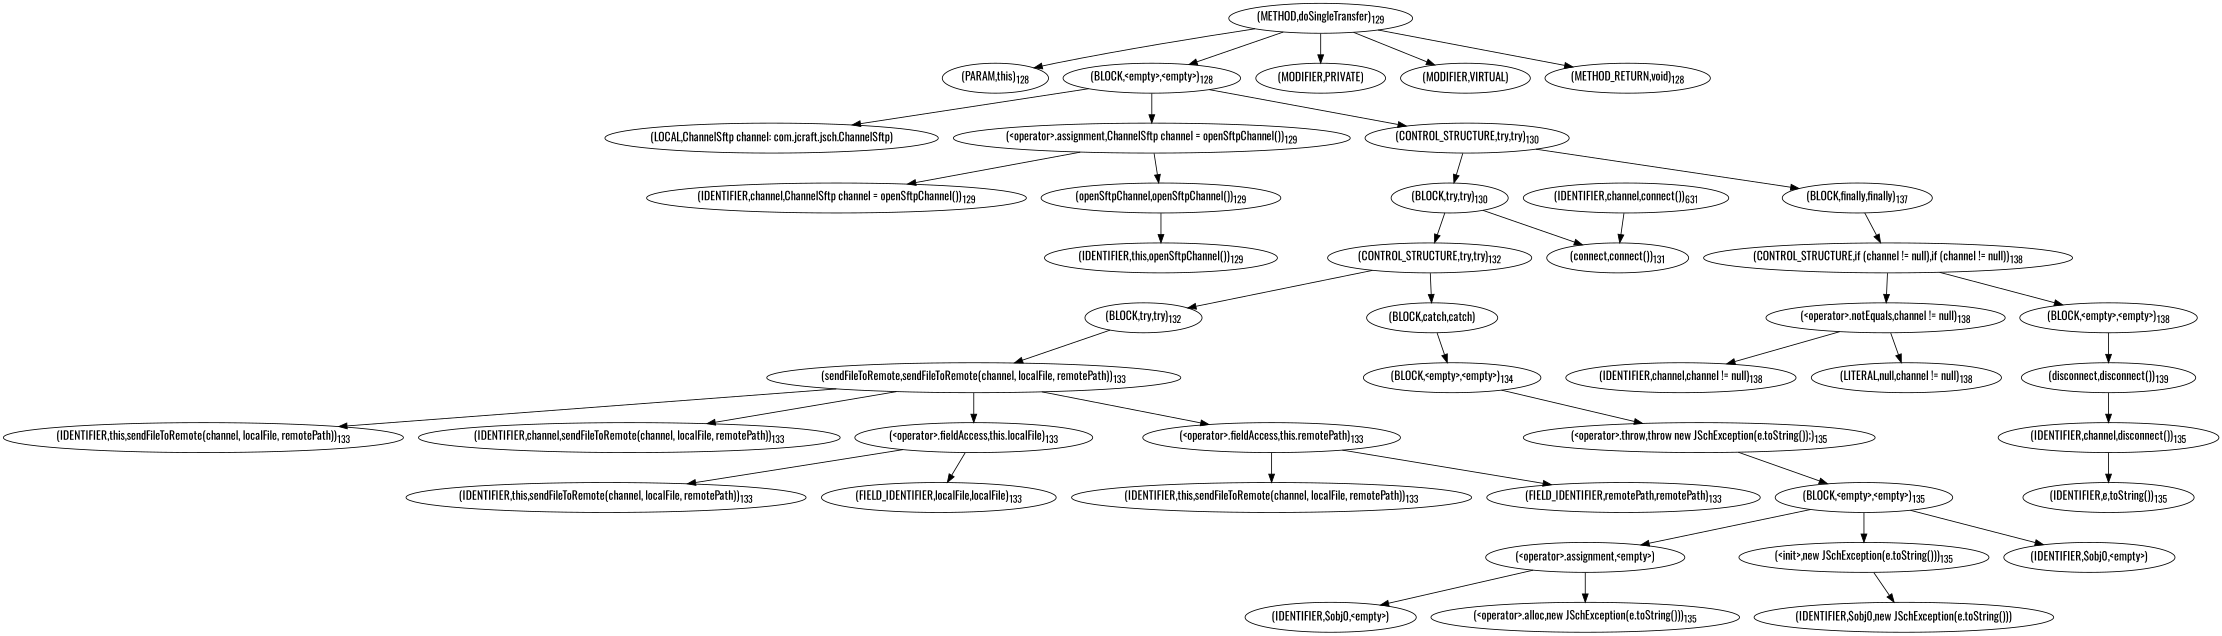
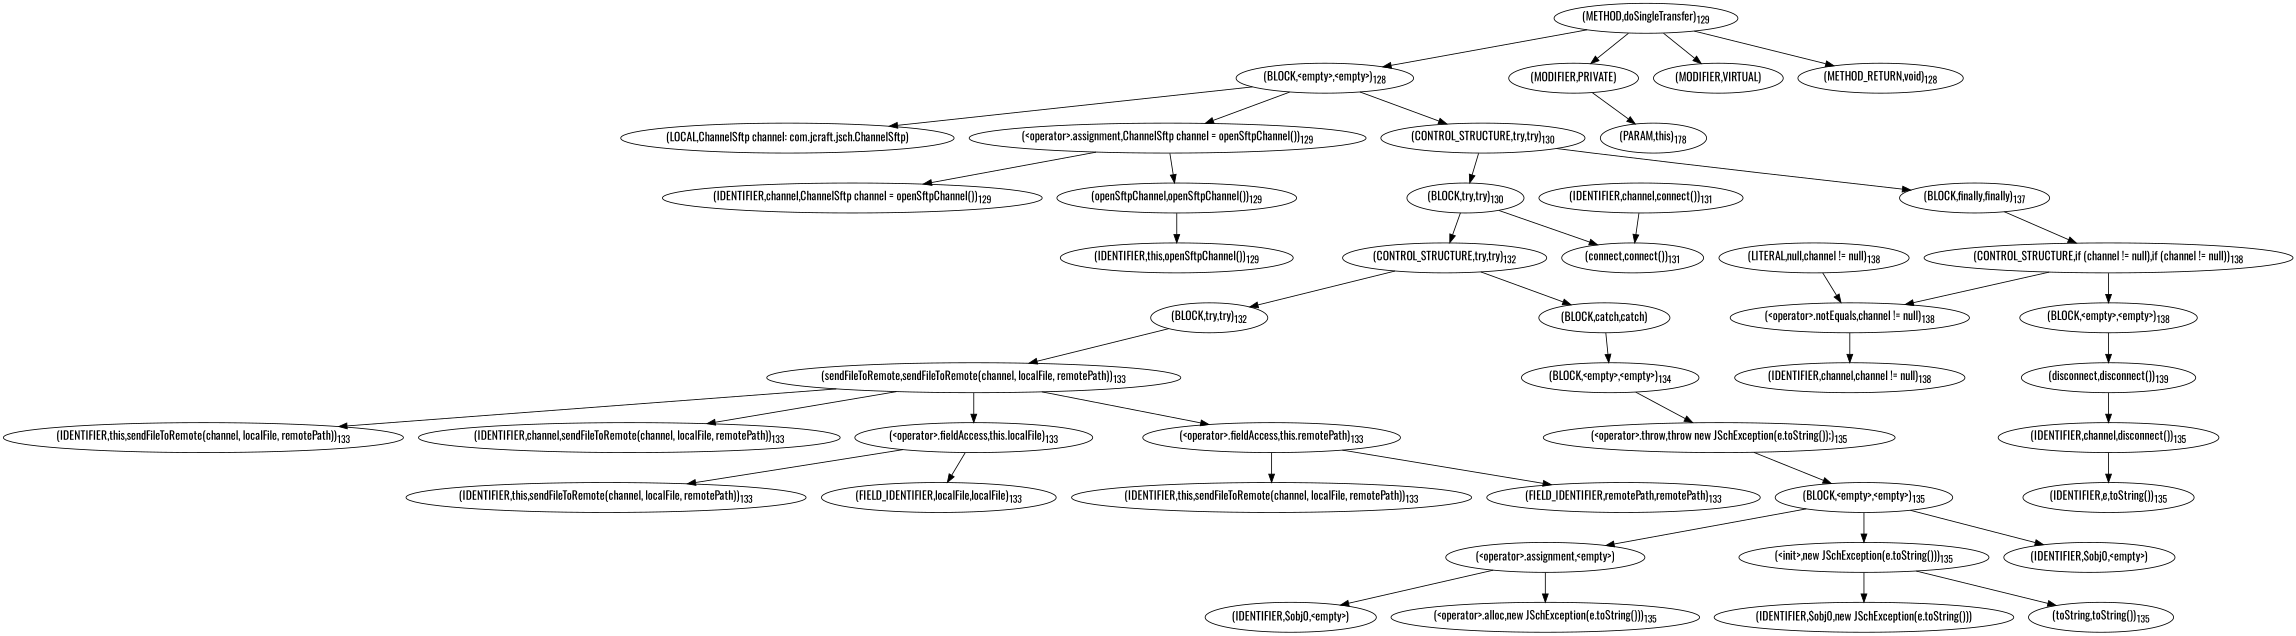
  digraph {
    fontname=Oswald
    node [fontname=Oswald]
    edge [fontname=Oswald]
    n1 [label=<(METHOD,doSingleTransfer)<SUB>129</SUB>>]
-   n2 [label=<(PARAM,this)<SUB>128</SUB>>]
+   n2 [label=<(PARAM,this)<SUB>178</SUB>>]
    n3 [label=<(BLOCK,&lt;empty&gt;,&lt;empty&gt;)<SUB>128</SUB>>]
    n4 [label=<(MODIFIER,PRIVATE)>]
    n5 [label=<(MODIFIER,VIRTUAL)>]
    n6 [label=<(METHOD_RETURN,void)<SUB>128</SUB>>]
    n7 [label=<(LOCAL,ChannelSftp channel: com.jcraft.jsch.ChannelSftp)>]
    n8 [label=<(&lt;operator&gt;.assignment,ChannelSftp channel = openSftpChannel())<SUB>129</SUB>>]
    n9 [label=<(CONTROL_STRUCTURE,try,try)<SUB>130</SUB>>]
    n10 [label=<(IDENTIFIER,channel,ChannelSftp channel = openSftpChannel())<SUB>129</SUB>>]
    n11 [label=<(openSftpChannel,openSftpChannel())<SUB>129</SUB>>]
    n12 [label=<(BLOCK,try,try)<SUB>130</SUB>>]
    n13 [label=<(BLOCK,finally,finally)<SUB>137</SUB>>]
    n14 [label=<(IDENTIFIER,this,openSftpChannel())<SUB>129</SUB>>]
    n15 [label=<(connect,connect())<SUB>131</SUB>>]
    n16 [label=<(CONTROL_STRUCTURE,try,try)<SUB>132</SUB>>]
    n17 [label=<(CONTROL_STRUCTURE,if (channel != null),if (channel != null))<SUB>138</SUB>>]
    n18 [label=<(BLOCK,try,try)<SUB>132</SUB>>]
    n19 [label=<(BLOCK,catch,catch)>]
-   n20 [label=<(IDENTIFIER,channel,connect())<SUB>631</SUB>>]
+   n20 [label=<(IDENTIFIER,channel,connect())<SUB>131</SUB>>]
    n21 [label=<(sendFileToRemote,sendFileToRemote(channel, localFile, remotePath))<SUB>133</SUB>>]
    n22 [label=<(BLOCK,&lt;empty&gt;,&lt;empty&gt;)<SUB>134</SUB>>]
    n23 [label=<(IDENTIFIER,this,sendFileToRemote(channel, localFile, remotePath))<SUB>133</SUB>>]
    n24 [label=<(IDENTIFIER,channel,sendFileToRemote(channel, localFile, remotePath))<SUB>133</SUB>>]
    n25 [label=<(&lt;operator&gt;.fieldAccess,this.localFile)<SUB>133</SUB>>]
    n26 [label=<(&lt;operator&gt;.fieldAccess,this.remotePath)<SUB>133</SUB>>]
    n27 [label=<(IDENTIFIER,this,sendFileToRemote(channel, localFile, remotePath))<SUB>133</SUB>>]
    n28 [label=<(FIELD_IDENTIFIER,localFile,localFile)<SUB>133</SUB>>]
    n29 [label=<(IDENTIFIER,this,sendFileToRemote(channel, localFile, remotePath))<SUB>133</SUB>>]
    n30 [label=<(FIELD_IDENTIFIER,remotePath,remotePath)<SUB>133</SUB>>]
    n31 [label=<(&lt;operator&gt;.throw,throw new JSchException(e.toString());)<SUB>135</SUB>>]
    n32 [label=<(BLOCK,&lt;empty&gt;,&lt;empty&gt;)<SUB>135</SUB>>]
    n33 [label=<(&lt;operator&gt;.assignment,&lt;empty&gt;)>]
    n34 [label=<(&lt;init&gt;,new JSchException(e.toString()))<SUB>135</SUB>>]
    n35 [label=<(IDENTIFIER,$obj0,&lt;empty&gt;)>]
    n36 [label=<(IDENTIFIER,$obj0,&lt;empty&gt;)>]
    n37 [label=<(&lt;operator&gt;.alloc,new JSchException(e.toString()))<SUB>135</SUB>>]
    n38 [label=<(IDENTIFIER,$obj0,new JSchException(e.toString()))>]
+   n39 [label=<(toString,toString())<SUB>135</SUB>>]
    n40 [label=<(IDENTIFIER,e,toString())<SUB>135</SUB>>]
    n41 [label=<(&lt;operator&gt;.notEquals,channel != null)<SUB>138</SUB>>]
    n42 [label=<(BLOCK,&lt;empty&gt;,&lt;empty&gt;)<SUB>138</SUB>>]
    n43 [label=<(IDENTIFIER,channel,channel != null)<SUB>138</SUB>>]
    n44 [label=<(LITERAL,null,channel != null)<SUB>138</SUB>>]
    n45 [label=<(disconnect,disconnect())<SUB>139</SUB>>]
    n46 [label=<(IDENTIFIER,channel,disconnect())<SUB>135</SUB>>]
-   n1 -> n2
+   n4 -> n2
    n1 -> n3
    n1 -> n4
    n1 -> n5
    n1 -> n6
    n3 -> n7
    n3 -> n8
    n3 -> n9
    n8 -> n10
    n8 -> n11
    n9 -> n12
    n9 -> n13
    n11 -> n14
    n12 -> n15
    n12 -> n16
    n13 -> n17
    n16 -> n18
    n16 -> n19
    n17 -> n41
    n17 -> n42
    n18 -> n21
    n19 -> n22
    n20 -> n15
    n21 -> n23
    n21 -> n24
    n21 -> n25
    n21 -> n26
    n22 -> n31
    n25 -> n27
    n25 -> n28
    n26 -> n29
    n26 -> n30
    n31 -> n32
    n32 -> n33
    n32 -> n34
    n32 -> n35
    n33 -> n36
    n33 -> n37
    n34 -> n38
+   n34 -> n39
    n41 -> n43
-   n41 -> n44
+   n44 -> n41
    n42 -> n45
    n45 -> n46
    n46 -> n40
  }
